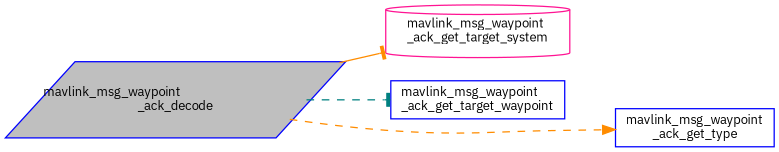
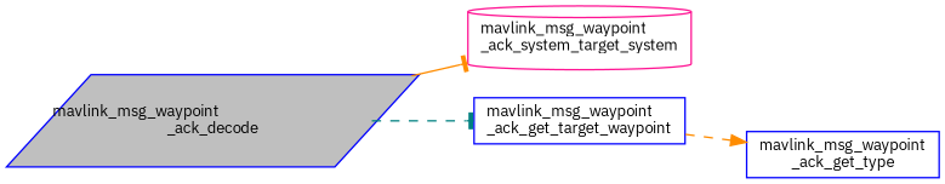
  digraph {
    fontname="IBM Plex Sans"
    rankdir=LR
    node [color=blue fillcolor=white fontname="IBM Plex Sans" fontsize=10 shape=box style=filled]
    edge [arrowhead=tee color=darkorange fontname="IBM Plex Sans" fontsize=10 labelfontname=Helvetica labelfontsize=10 style=dashed]
    n1 [fillcolor=grey75 fontcolor=black height=0.2 label="mavlink_msg_waypoint\l_ack_decode" shape=parallelogram width=0.4]
-   n2 [color=deeppink height=0.2 label="mavlink_msg_waypoint\l_ack_get_target_system" shape=cylinder width=0.4]
+   n2 [color=deeppink height=0.2 label="mavlink_msg_waypoint\l_ack_system_target_system" shape=cylinder width=0.4]
    n3 [height=0.2 label="mavlink_msg_waypoint\l_ack_get_target_waypoint" width=0.4]
    n4 [height=0.2 label="mavlink_msg_waypoint\l_ack_get_type" width=0.4]
    n1 -> n2 [style=solid]
    n1 -> n3 [color=teal]
-   n1 -> n4 [arrowhead=normal]
+   n3 -> n4 [arrowhead=normal]
  }
